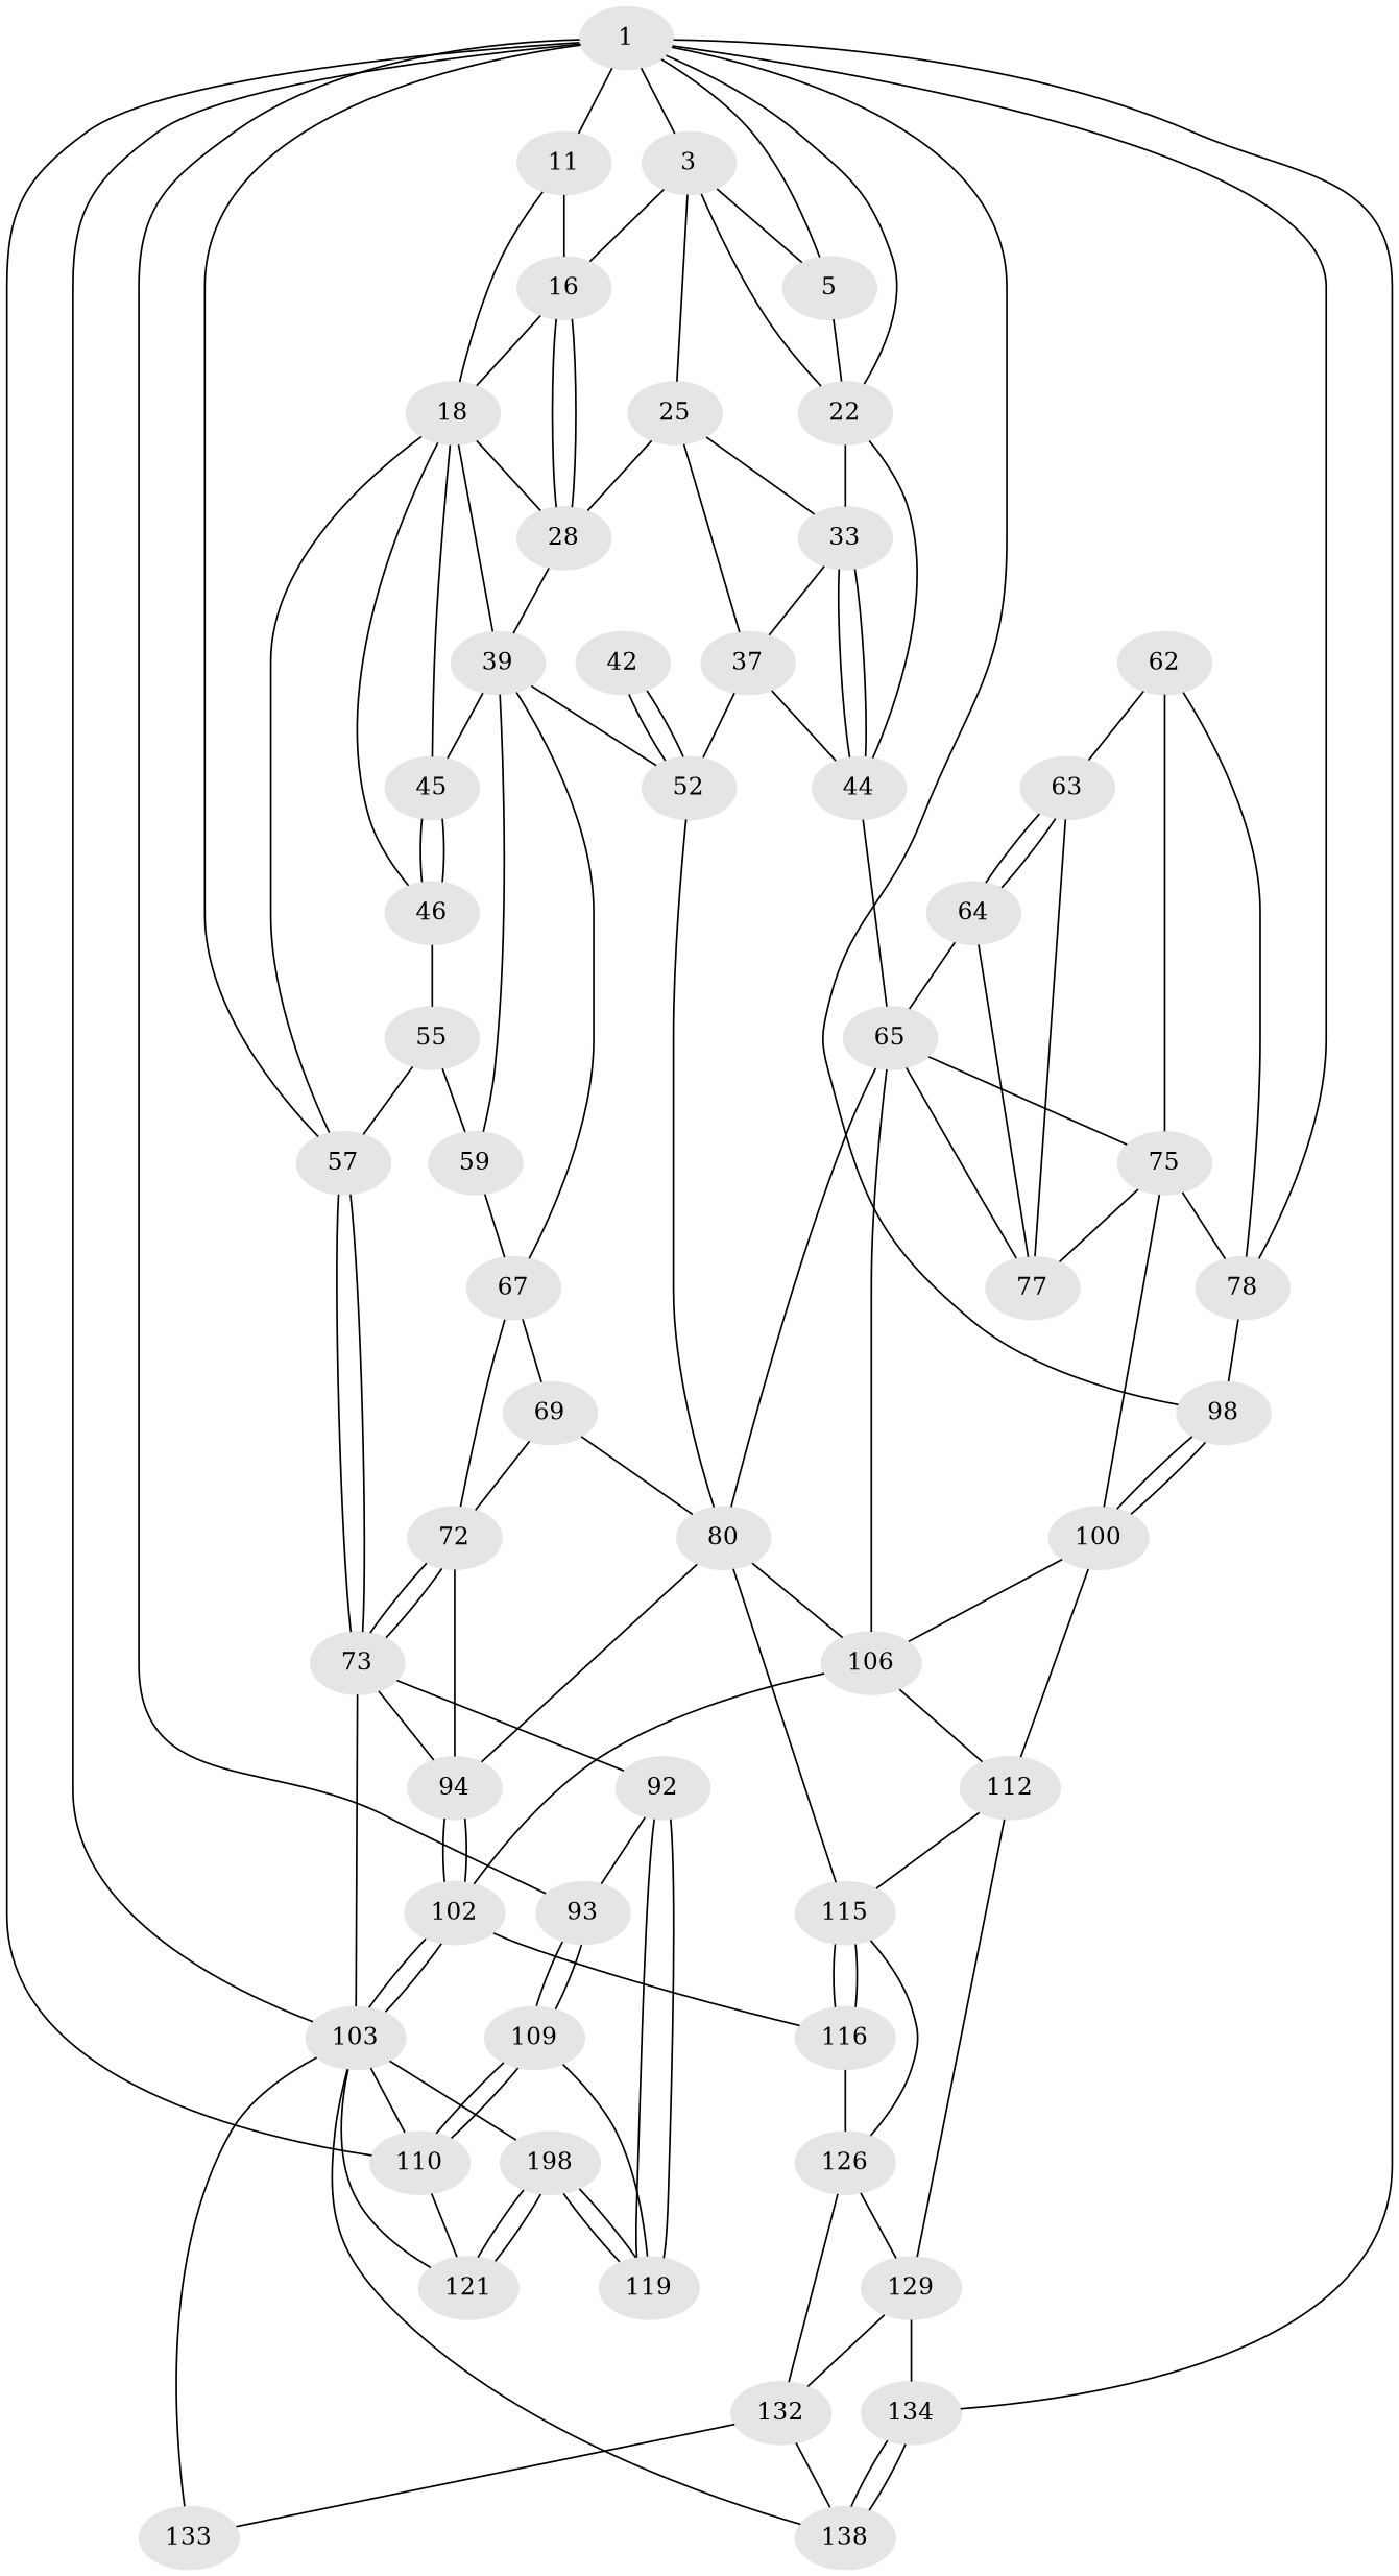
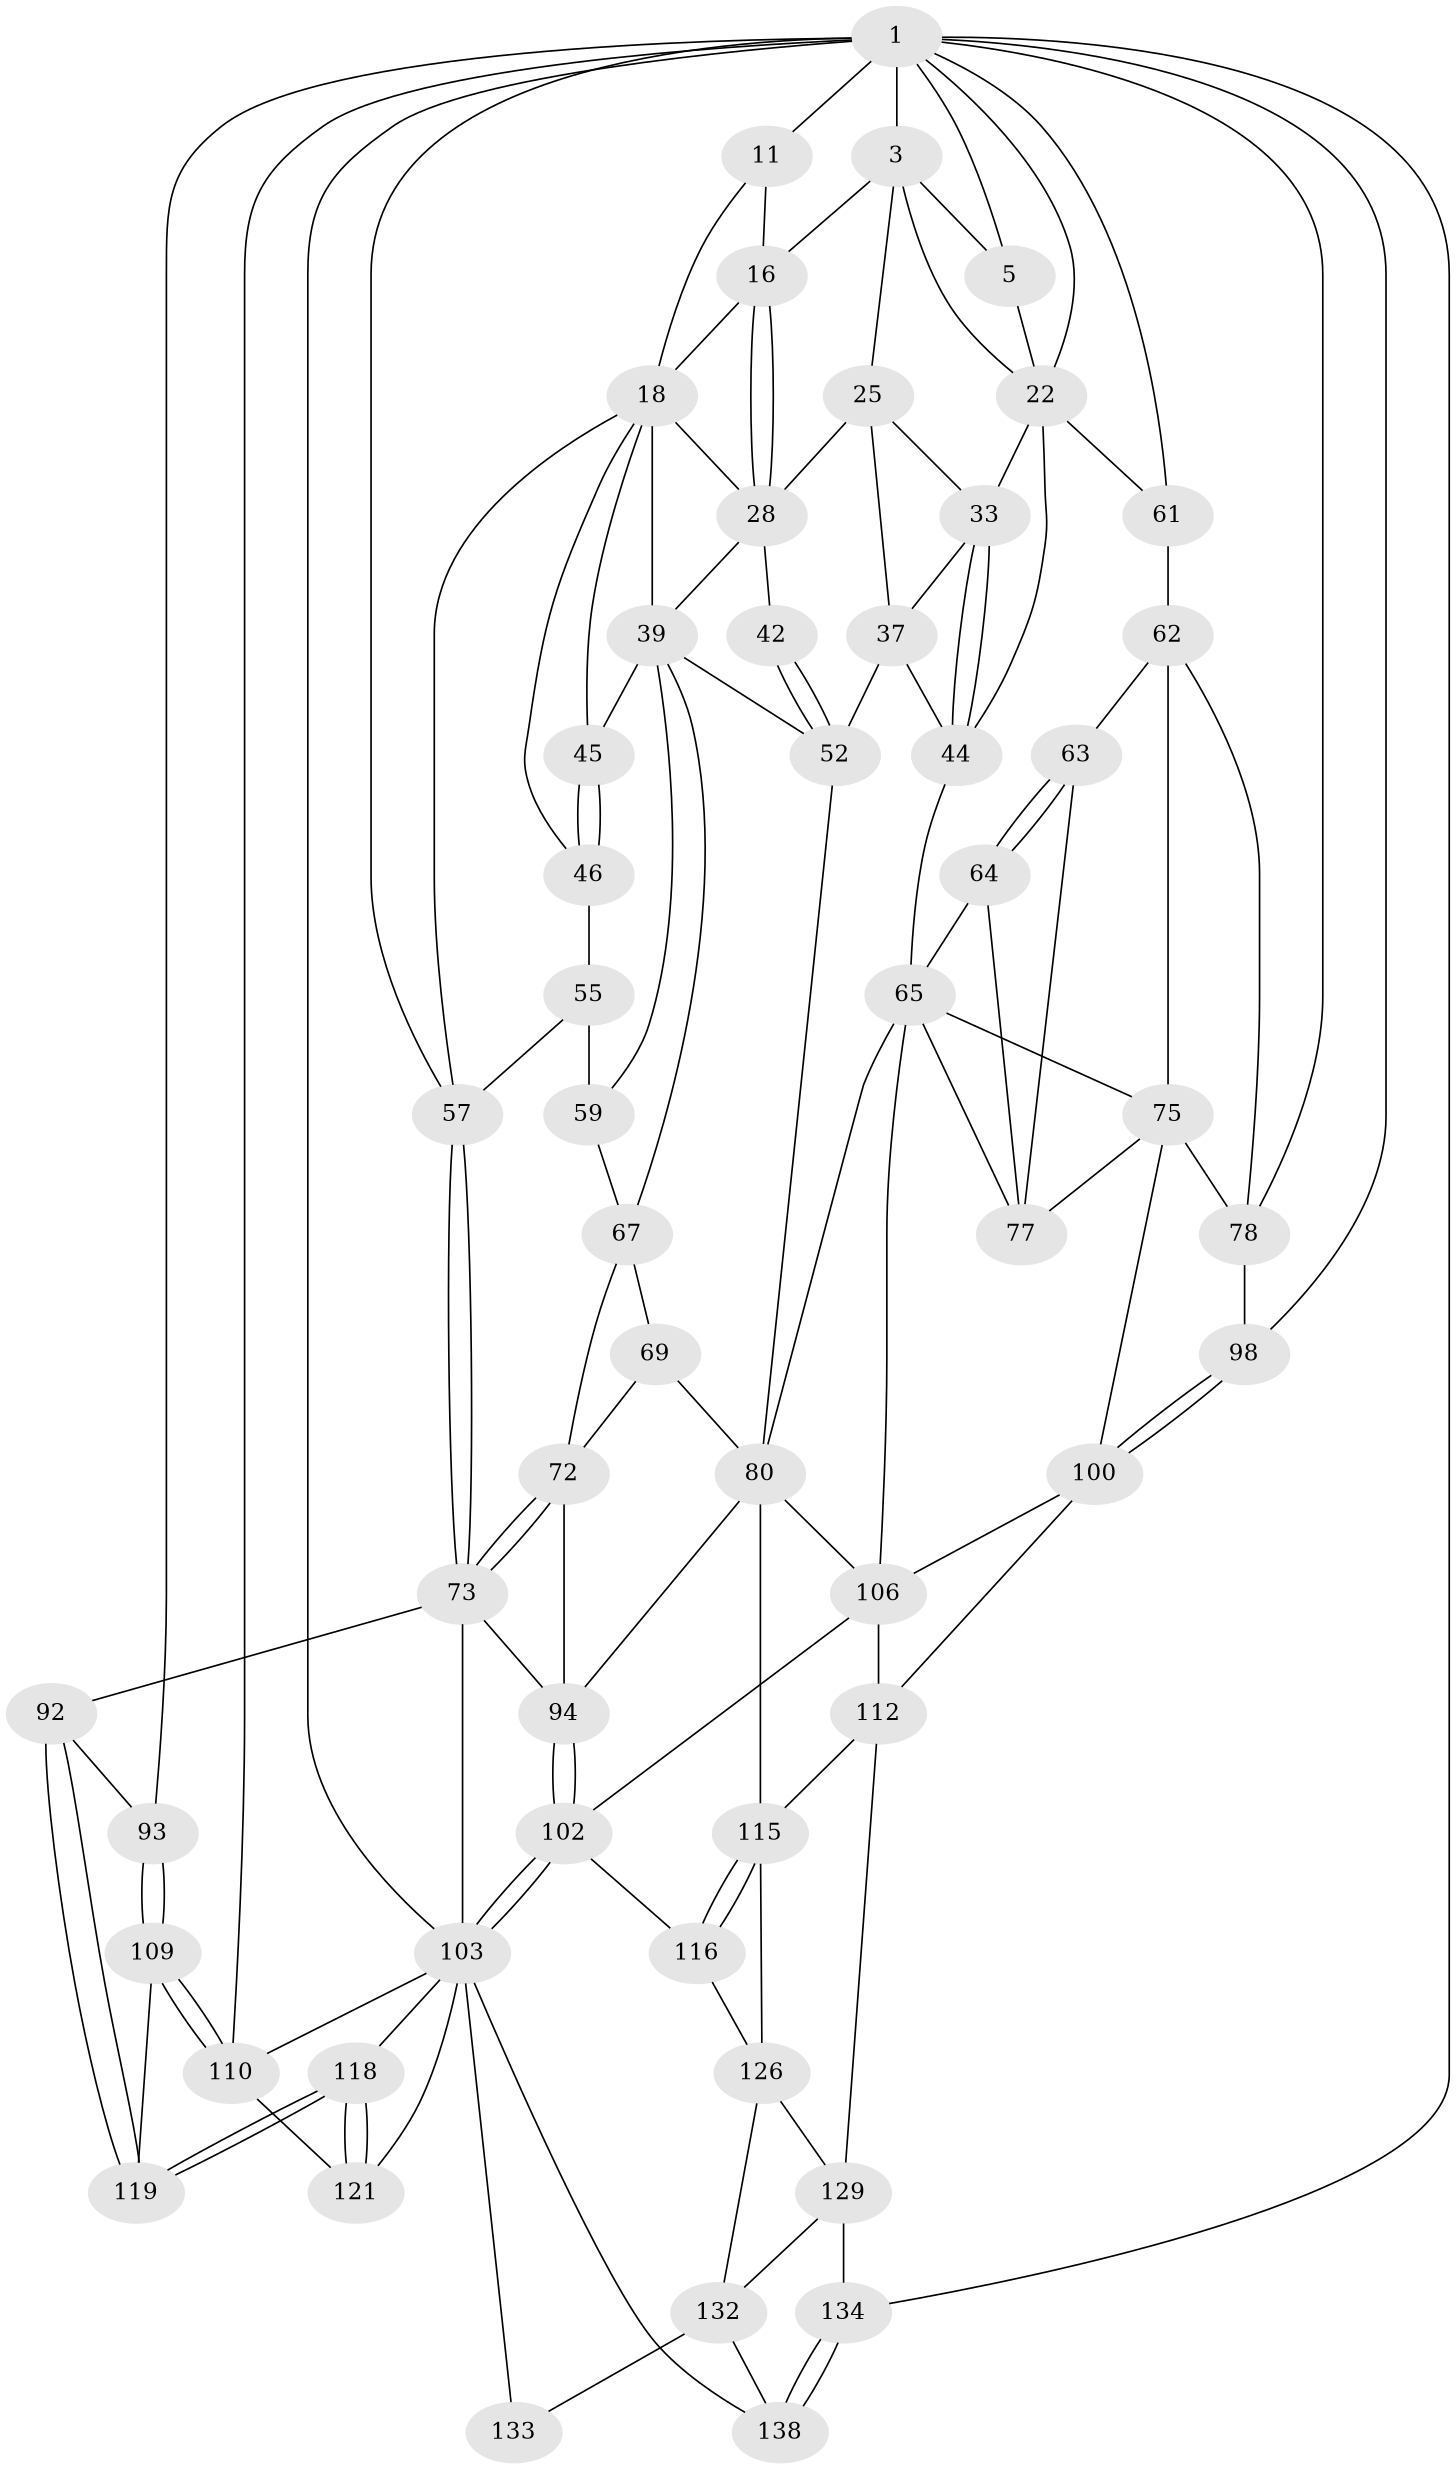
  graph {
    node [color=gray90 style=filled]
    1 [super="+2+6"]
    3 [super="+4+14"]
    5 [super="+9"]
    11 [super="+12"]
    22 [super="+23+32"]
    57 [super="+58"]
+   61
    78 [super="+99"]
    93
    98
    103 [super="+104+123"]
    110 [super="+111+122"]
    134 [super="+135"]
    16 [super="+17"]
    25 [super="+26"]
    18 [super="+19"]
    33 [super="+34"]
    44 [super="+50"]
    73 [super="+90"]
    62 [super="+74"]
    109 [super="+120"]
    100 [super="+101"]
-   118 [label=198]
+   118
    121
    133
    138
    28 [super="+31+29"]
    37 [super="+51"]
    39 [super="+47+40"]
    45
    46
    42
    52 [super="+53"]
    59
    67 [super="+68"]
    55 [super="+56"]
    65 [super="+79"]
    80 [super="+81"]
    69 [super="+70"]
    72 [super="+84"]
    75 [super="+76"]
    77 [super="+83"]
    106 [super="+107"]
    94 [super="+95"]
    115 [super="+117"]
    92
    63
    64
    102 [super="+114"]
    112 [super="+128+113"]
    119
    116
    126 [super="+127"]
    129 [super="+130"]
    132 [super="+136"]
    1 -- 3
    1 -- 5
    1 -- 11 [weight=2]
    1 -- 22
    1 -- 57
+   1 -- 61
    1 -- 78
    1 -- 93
    1 -- 98
    1 -- 103
    1 -- 110
    1 -- 134
    3 -- 5 [weight=2]
    3 -- 22
    3 -- 16
    3 -- 25 [weight=2]
    5 -- 22
    11 -- 16
    11 -- 18
+   22 -- 61
    22 -- 33
    22 -- 44
    57 -- 73
    57 -- 73
+   61 -- 62
    78 -- 98
    93 -- 109
    93 -- 109
    98 -- 100
    98 -- 100
    103 -- 110 [weight=2]
    103 -- 118
    103 -- 121
    103 -- 133 [weight=2]
    103 -- 138
    110 -- 121
    134 -- 138
    134 -- 138
    16 -- 18
    16 -- 28
    16 -- 28
    25 -- 33
    25 -- 28 [weight=2]
    25 -- 37
    18 -- 57
    18 -- 28
    18 -- 39
    18 -- 45
    18 -- 46
    33 -- 44
    33 -- 44
    33 -- 37
    44 -- 65
    73 -- 103 [weight=2]
    73 -- 94
    73 -- 92
    62 -- 78
    62 -- 75
    62 -- 63
    109 -- 110 [weight=2]
    109 -- 110
    109 -- 119
    100 -- 106
    100 -- 112 [weight=2]
    118 -- 121
    118 -- 121
    118 -- 119
    118 -- 119
    28 -- 39 [weight=2]
+   28 -- 42 [weight=2]
    37 -- 44
    37 -- 52
    39 -- 45
    39 -- 52
    39 -- 59
    39 -- 67
    45 -- 46
    45 -- 46
    46 -- 55
    42 -- 52
    42 -- 52
    52 -- 80
    59 -- 67
    67 -- 69
    67 -- 72
    55 -- 57
    55 -- 59 [weight=2]
    65 -- 80
    65 -- 75
    65 -- 77
    65 -- 106
    80 -- 106
    80 -- 94
    80 -- 115
    69 -- 80
    69 -- 72
    72 -- 73
    72 -- 73
    72 -- 94
    75 -- 78
    75 -- 100
    75 -- 77
    106 -- 102
    106 -- 112
    94 -- 102
    94 -- 102
    115 -- 116
    115 -- 116
    115 -- 126
    92 -- 93
    92 -- 119
    92 -- 119
    63 -- 77
    63 -- 64
    63 -- 64
    64 -- 65
    64 -- 77
    102 -- 103
    102 -- 103
    102 -- 116
    112 -- 115
    112 -- 129
    116 -- 126
    126 -- 129
    126 -- 132
    129 -- 134 [weight=2]
    129 -- 132
    132 -- 133
    132 -- 138
  }
